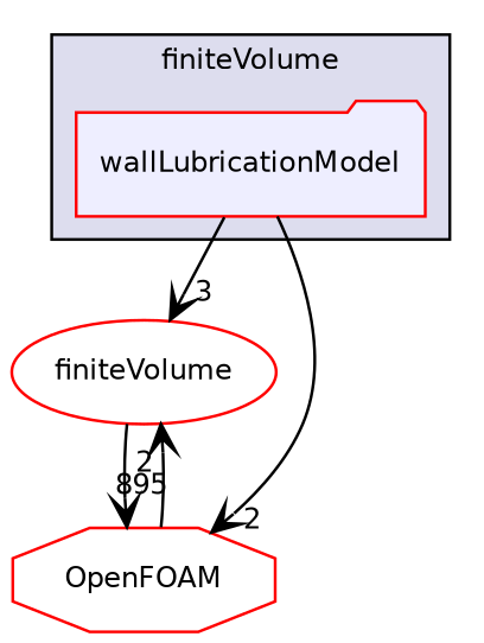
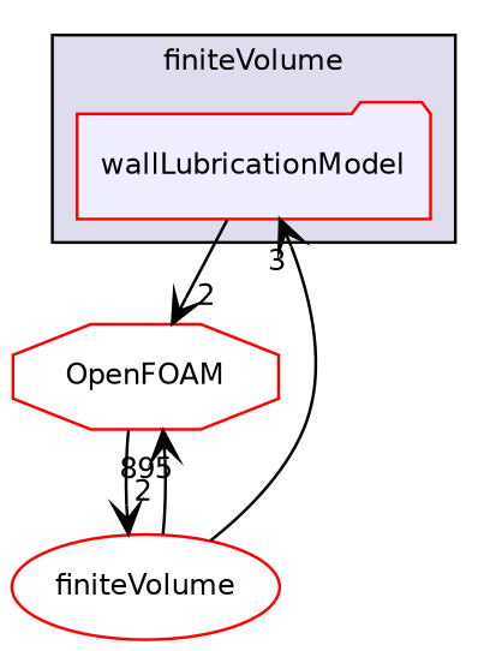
  digraph {
    compound=true
    node [color=red fontname=Helvetica fontsize=10]
    edge [arrowhead=vee headlabel=2 labeldistance=1.5 labelfontname=Helvetica labelfontsize=10]
    n1 [fillcolor="#eeeeff" label=wallLubricationModel pencolor=black shape=folder style=filled]
    n2 [label=finiteVolume shape=ellipse]
    n3 [label=OpenFOAM shape=octagon]
    subgraph cluster_1 {
      bgcolor="#ddddee"
      fontname=Helvetica
      fontsize=10
      label=finiteVolume
      pencolor=black
      n1
    }
-   n1 -> n2 [headlabel=3]
+   n2 -> n1 [headlabel=3]
    n1 -> n3
    n2 -> n3 [headlabel=895]
    n3 -> n2
  }
